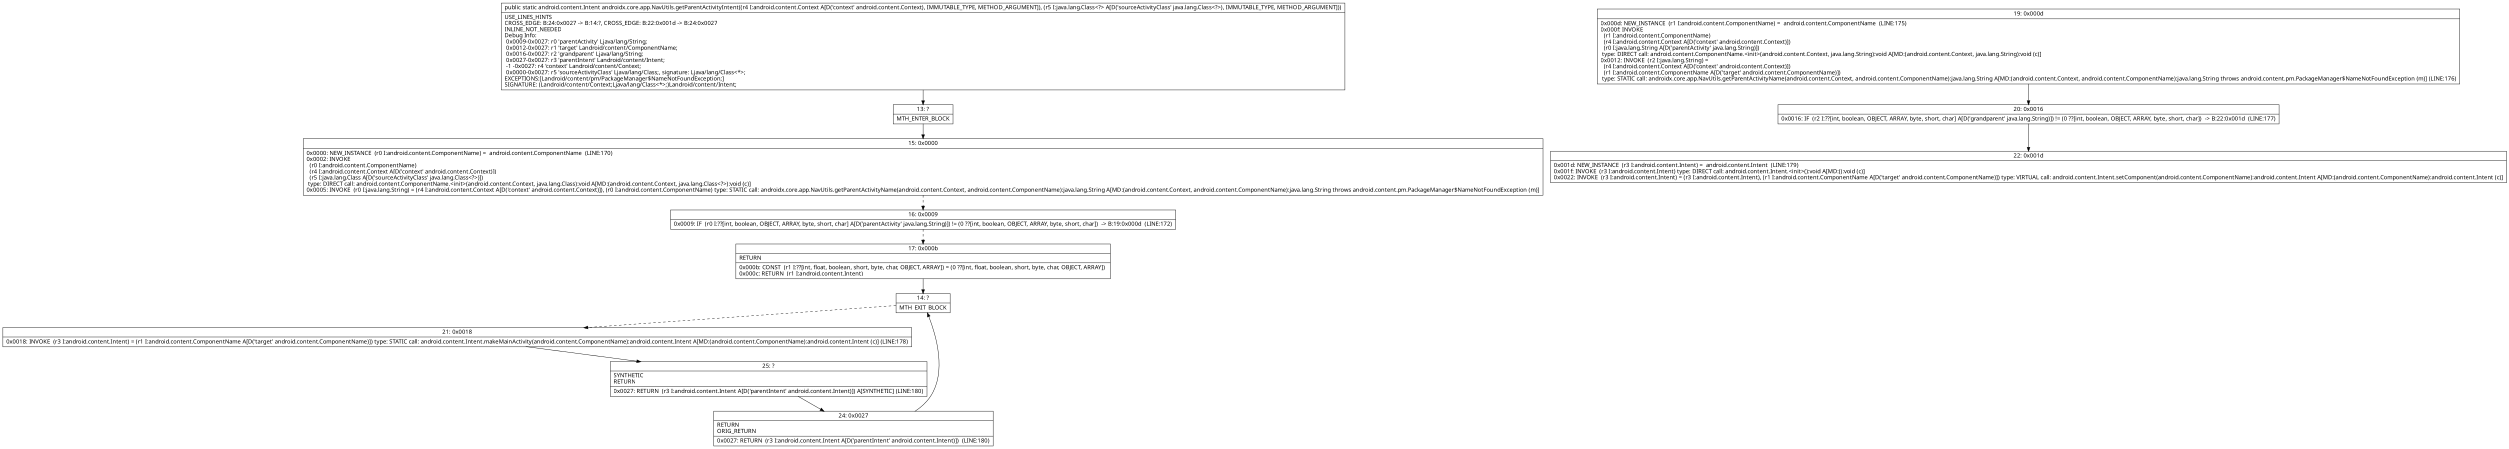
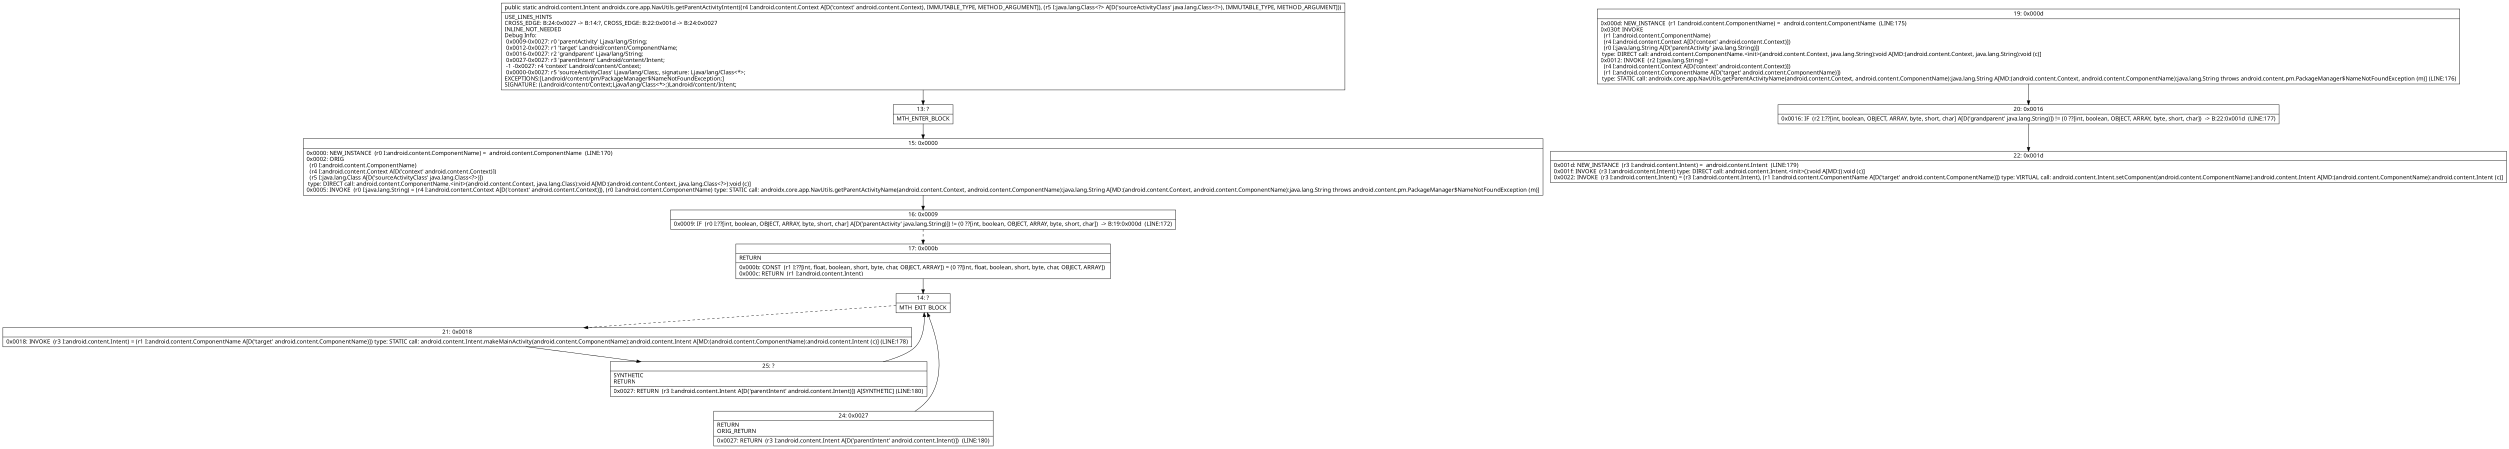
  digraph {
    fontname="Noto Sans"
    node [fontname="Noto Sans" shape=record]
    edge [fontname="Noto Sans"]
    n1 [label="{13\:\ ?|MTH_ENTER_BLOCK\l}"]
-   n2 [label="{15\:\ 0x0000|0x0000: NEW_INSTANCE  (r0 I:android.content.ComponentName) =  android.content.ComponentName  (LINE:170)\l0x0002: INVOKE  \l  (r0 I:android.content.ComponentName)\l  (r4 I:android.content.Context A[D('context' android.content.Context)])\l  (r5 I:java.lang.Class A[D('sourceActivityClass' java.lang.Class\<?\>)])\l type: DIRECT call: android.content.ComponentName.\<init\>(android.content.Context, java.lang.Class):void A[MD:(android.content.Context, java.lang.Class\<?\>):void (c)]\l0x0005: INVOKE  (r0 I:java.lang.String) = (r4 I:android.content.Context A[D('context' android.content.Context)]), (r0 I:android.content.ComponentName) type: STATIC call: androidx.core.app.NavUtils.getParentActivityName(android.content.Context, android.content.ComponentName):java.lang.String A[MD:(android.content.Context, android.content.ComponentName):java.lang.String throws android.content.pm.PackageManager$NameNotFoundException (m)]\l}"]
+   n2 [label="{15\:\ 0x0000|0x0000: NEW_INSTANCE  (r0 I:android.content.ComponentName) =  android.content.ComponentName  (LINE:170)\l0x0002: ORIG  \l  (r0 I:android.content.ComponentName)\l  (r4 I:android.content.Context A[D('context' android.content.Context)])\l  (r5 I:java.lang.Class A[D('sourceActivityClass' java.lang.Class\<?\>)])\l type: DIRECT call: android.content.ComponentName.\<init\>(android.content.Context, java.lang.Class):void A[MD:(android.content.Context, java.lang.Class\<?\>):void (c)]\l0x0005: INVOKE  (r0 I:java.lang.String) = (r4 I:android.content.Context A[D('context' android.content.Context)]), (r0 I:android.content.ComponentName) type: STATIC call: androidx.core.app.NavUtils.getParentActivityName(android.content.Context, android.content.ComponentName):java.lang.String A[MD:(android.content.Context, android.content.ComponentName):java.lang.String throws android.content.pm.PackageManager$NameNotFoundException (m)]\l}"]
    n3 [label="{16\:\ 0x0009|0x0009: IF  (r0 I:??[int, boolean, OBJECT, ARRAY, byte, short, char] A[D('parentActivity' java.lang.String)]) != (0 ??[int, boolean, OBJECT, ARRAY, byte, short, char])  \-\> B:19:0x000d  (LINE:172)\l}"]
    n4 [label="{17\:\ 0x000b|RETURN\l|0x000b: CONST  (r1 I:??[int, float, boolean, short, byte, char, OBJECT, ARRAY]) = (0 ??[int, float, boolean, short, byte, char, OBJECT, ARRAY]) \l0x000c: RETURN  (r1 I:android.content.Intent) \l}"]
    n5 [label="{14\:\ ?|MTH_EXIT_BLOCK\l}"]
-   n6 [label="{19\:\ 0x000d|0x000d: NEW_INSTANCE  (r1 I:android.content.ComponentName) =  android.content.ComponentName  (LINE:175)\l0x000f: INVOKE  \l  (r1 I:android.content.ComponentName)\l  (r4 I:android.content.Context A[D('context' android.content.Context)])\l  (r0 I:java.lang.String A[D('parentActivity' java.lang.String)])\l type: DIRECT call: android.content.ComponentName.\<init\>(android.content.Context, java.lang.String):void A[MD:(android.content.Context, java.lang.String):void (c)]\l0x0012: INVOKE  (r2 I:java.lang.String) = \l  (r4 I:android.content.Context A[D('context' android.content.Context)])\l  (r1 I:android.content.ComponentName A[D('target' android.content.ComponentName)])\l type: STATIC call: androidx.core.app.NavUtils.getParentActivityName(android.content.Context, android.content.ComponentName):java.lang.String A[MD:(android.content.Context, android.content.ComponentName):java.lang.String throws android.content.pm.PackageManager$NameNotFoundException (m)] (LINE:176)\l}"]
+   n6 [label="{19\:\ 0x000d|0x000d: NEW_INSTANCE  (r1 I:android.content.ComponentName) =  android.content.ComponentName  (LINE:175)\l0x030f: INVOKE  \l  (r1 I:android.content.ComponentName)\l  (r4 I:android.content.Context A[D('context' android.content.Context)])\l  (r0 I:java.lang.String A[D('parentActivity' java.lang.String)])\l type: DIRECT call: android.content.ComponentName.\<init\>(android.content.Context, java.lang.String):void A[MD:(android.content.Context, java.lang.String):void (c)]\l0x0012: INVOKE  (r2 I:java.lang.String) = \l  (r4 I:android.content.Context A[D('context' android.content.Context)])\l  (r1 I:android.content.ComponentName A[D('target' android.content.ComponentName)])\l type: STATIC call: androidx.core.app.NavUtils.getParentActivityName(android.content.Context, android.content.ComponentName):java.lang.String A[MD:(android.content.Context, android.content.ComponentName):java.lang.String throws android.content.pm.PackageManager$NameNotFoundException (m)] (LINE:176)\l}"]
    n7 [label="{20\:\ 0x0016|0x0016: IF  (r2 I:??[int, boolean, OBJECT, ARRAY, byte, short, char] A[D('grandparent' java.lang.String)]) != (0 ??[int, boolean, OBJECT, ARRAY, byte, short, char])  \-\> B:22:0x001d  (LINE:177)\l}"]
    n8 [label="{21\:\ 0x0018|0x0018: INVOKE  (r3 I:android.content.Intent) = (r1 I:android.content.ComponentName A[D('target' android.content.ComponentName)]) type: STATIC call: android.content.Intent.makeMainActivity(android.content.ComponentName):android.content.Intent A[MD:(android.content.ComponentName):android.content.Intent (c)] (LINE:178)\l}"]
    n9 [label="{22\:\ 0x001d|0x001d: NEW_INSTANCE  (r3 I:android.content.Intent) =  android.content.Intent  (LINE:179)\l0x001f: INVOKE  (r3 I:android.content.Intent) type: DIRECT call: android.content.Intent.\<init\>():void A[MD:():void (c)]\l0x0022: INVOKE  (r3 I:android.content.Intent) = (r3 I:android.content.Intent), (r1 I:android.content.ComponentName A[D('target' android.content.ComponentName)]) type: VIRTUAL call: android.content.Intent.setComponent(android.content.ComponentName):android.content.Intent A[MD:(android.content.ComponentName):android.content.Intent (c)]\l}"]
    n10 [label="{25\:\ ?|SYNTHETIC\lRETURN\l|0x0027: RETURN  (r3 I:android.content.Intent A[D('parentIntent' android.content.Intent)]) A[SYNTHETIC] (LINE:180)\l}"]
    n11 [label="{24\:\ 0x0027|RETURN\lORIG_RETURN\l|0x0027: RETURN  (r3 I:android.content.Intent A[D('parentIntent' android.content.Intent)])  (LINE:180)\l}"]
    n12 [label="{public static android.content.Intent androidx.core.app.NavUtils.getParentActivityIntent((r4 I:android.content.Context A[D('context' android.content.Context), IMMUTABLE_TYPE, METHOD_ARGUMENT]), (r5 I:java.lang.Class\<?\> A[D('sourceActivityClass' java.lang.Class\<?\>), IMMUTABLE_TYPE, METHOD_ARGUMENT]))  | USE_LINES_HINTS\lCROSS_EDGE: B:24:0x0027 \-\> B:14:?, CROSS_EDGE: B:22:0x001d \-\> B:24:0x0027\lINLINE_NOT_NEEDED\lDebug Info:\l  0x0009\-0x0027: r0 'parentActivity' Ljava\/lang\/String;\l  0x0012\-0x0027: r1 'target' Landroid\/content\/ComponentName;\l  0x0016\-0x0027: r2 'grandparent' Ljava\/lang\/String;\l  0x0027\-0x0027: r3 'parentIntent' Landroid\/content\/Intent;\l  \-1 \-0x0027: r4 'context' Landroid\/content\/Context;\l  0x0000\-0x0027: r5 'sourceActivityClass' Ljava\/lang\/Class;, signature: Ljava\/lang\/Class\<*\>;\lEXCEPTIONS:[Landroid\/content\/pm\/PackageManager$NameNotFoundException;]\lSIGNATURE: (Landroid\/content\/Context;Ljava\/lang\/Class\<*\>;)Landroid\/content\/Intent;\l}"]
    n1 -> n2
-   n2 -> n3 [style=dashed]
+   n2 -> n3
    n3 -> n4 [style=dashed]
    n4 -> n5
    n5 -> n8 [style=dashed]
    n6 -> n7
    n7 -> n9
    n8 -> n10
-   n10 -> n11
+   n10 -> n5
    n11 -> n5
    n12 -> n1
  }
